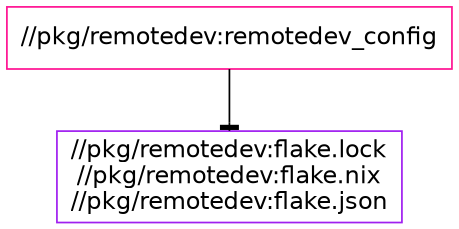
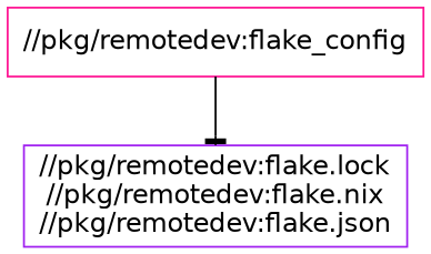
  digraph {
    fontname="DejaVu Sans"
    node [shape=box fontname="DejaVu Sans"]
-   "//pkg/remotedev:flake_config" [color=deeppink label="//pkg/remotedev:remotedev_config"]
+   "//pkg/remotedev:flake_config" [color=deeppink]
    "//pkg/remotedev:flake.lock\n//pkg/remotedev:flake.nix\n//pkg/remotedev:flake.json" [color=purple]
    "//pkg/remotedev:flake_config" -> "//pkg/remotedev:flake.lock\n//pkg/remotedev:flake.nix\n//pkg/remotedev:flake.json" [arrowhead=tee fontname="DejaVu Sans"]
  }
